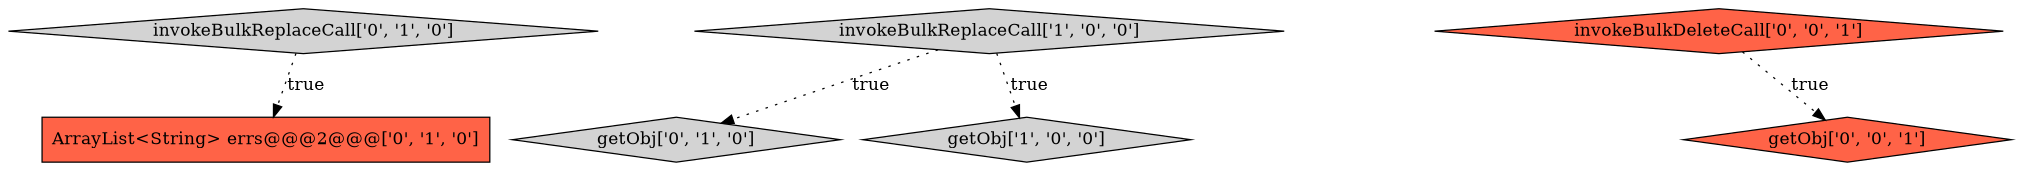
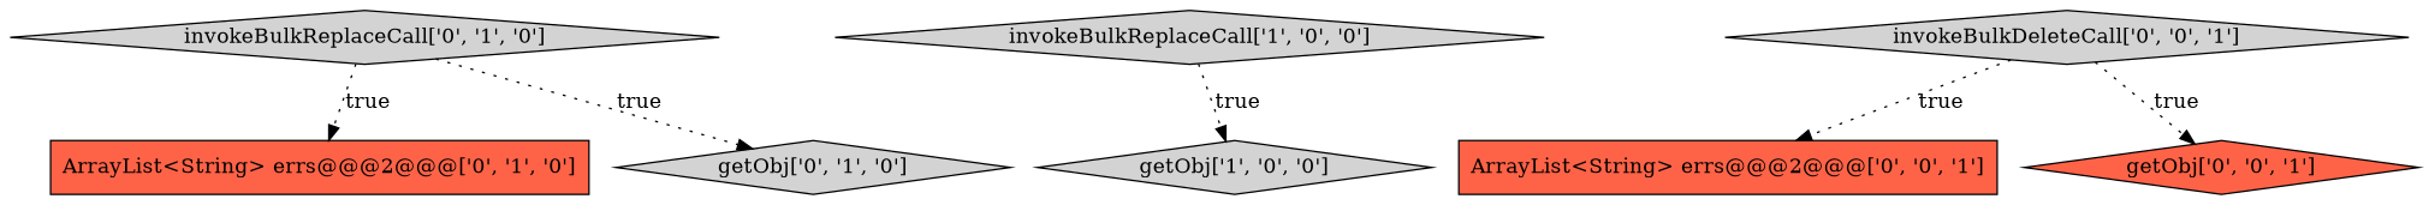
  digraph {
    node [fillcolor=lightgray shape=diamond style=filled]
    edge [style=dotted]
    n1 [label="invokeBulkReplaceCall['0', '1', '0']"]
    n2 [label="getObj['0', '1', '0']"]
    n3 [fillcolor=tomato label="ArrayList<String> errs@@@2@@@['0', '1', '0']" shape=box]
    n4 [label="invokeBulkReplaceCall['1', '0', '0']"]
    n5 [label="getObj['1', '0', '0']"]
+   n6 [fillcolor=tomato label="ArrayList<String> errs@@@2@@@['0', '0', '1']" shape=box]
    n7 [fillcolor=tomato label="getObj['0', '0', '1']"]
-   n8 [fillcolor=tomato label="invokeBulkDeleteCall['0', '0', '1']"]
-   n4 -> n2 [label=true]
+   n8 [label="invokeBulkDeleteCall['0', '0', '1']"]
+   n1 -> n2 [label=true]
    n1 -> n3 [label=true]
    n4 -> n5 [label=true]
+   n8 -> n6 [label=true]
    n8 -> n7 [label=true]
  }
